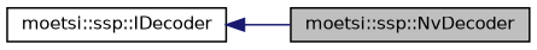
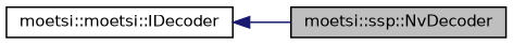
  digraph {
    rankdir=LR
    node [color=black fontname=Helvetica fontsize=10 shape=record style=filled]
    n1 [fillcolor=grey75 fontcolor=black height=0.2 label="moetsi::ssp::NvDecoder" width=0.4]
-   n2 [fillcolor=white height=0.2 label="moetsi::ssp::IDecoder" width=0.4]
+   n2 [fillcolor=white height=0.2 label="moetsi::moetsi::IDecoder" width=0.4]
    n2 -> n1 [color=midnightblue dir=back fontname=Helvetica fontsize=10 labelfontname=Helvetica labelfontsize=10 style=solid]
  }
